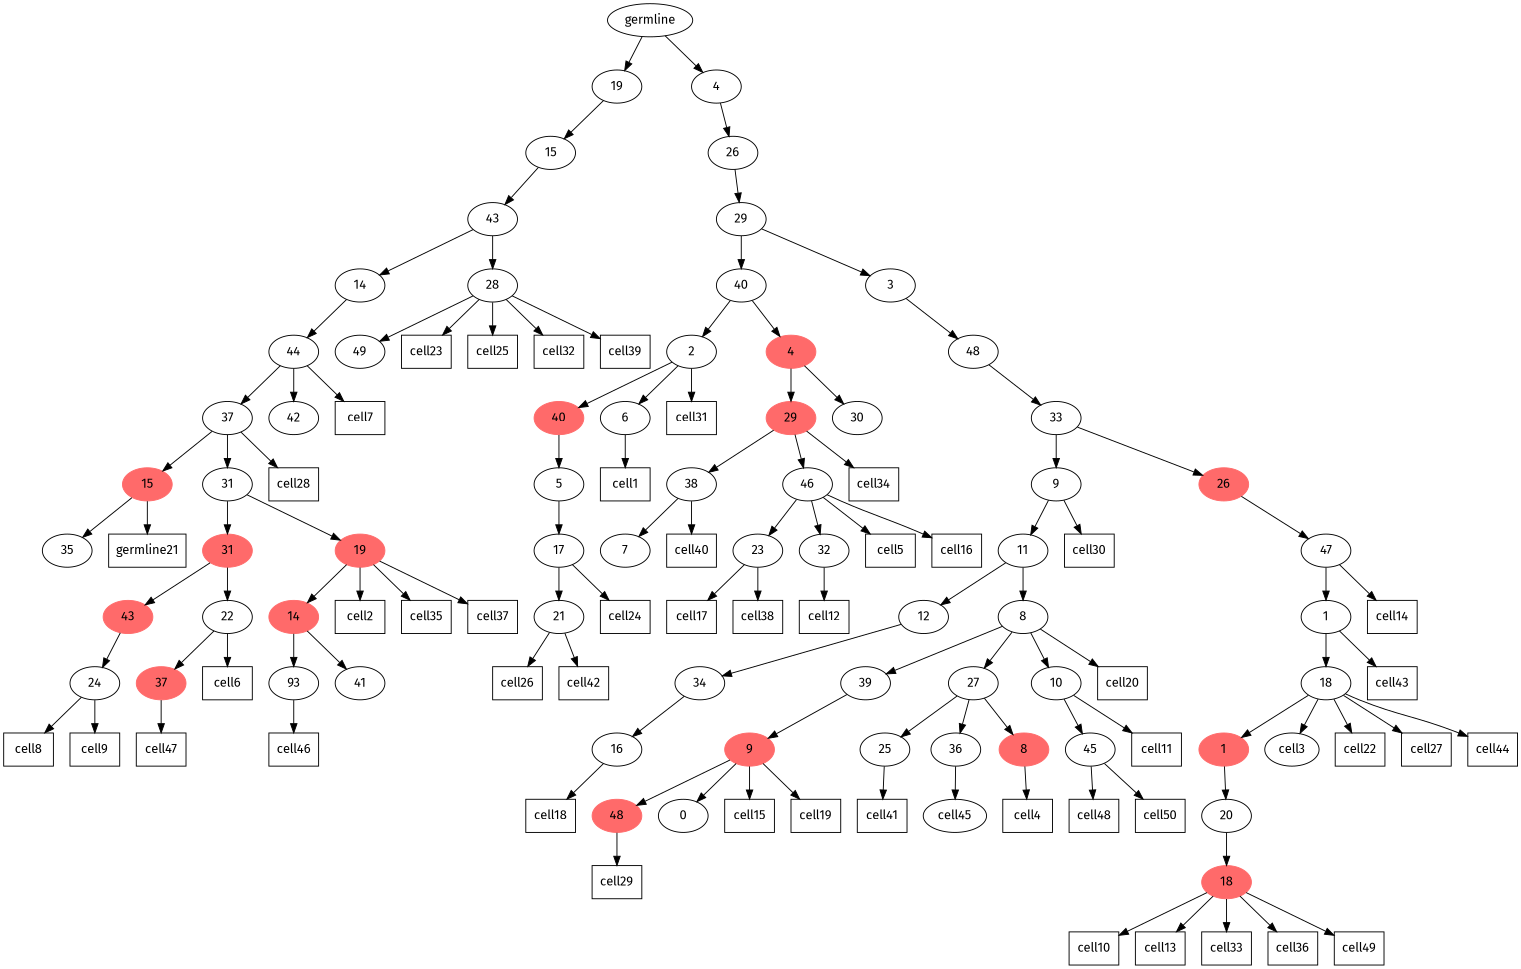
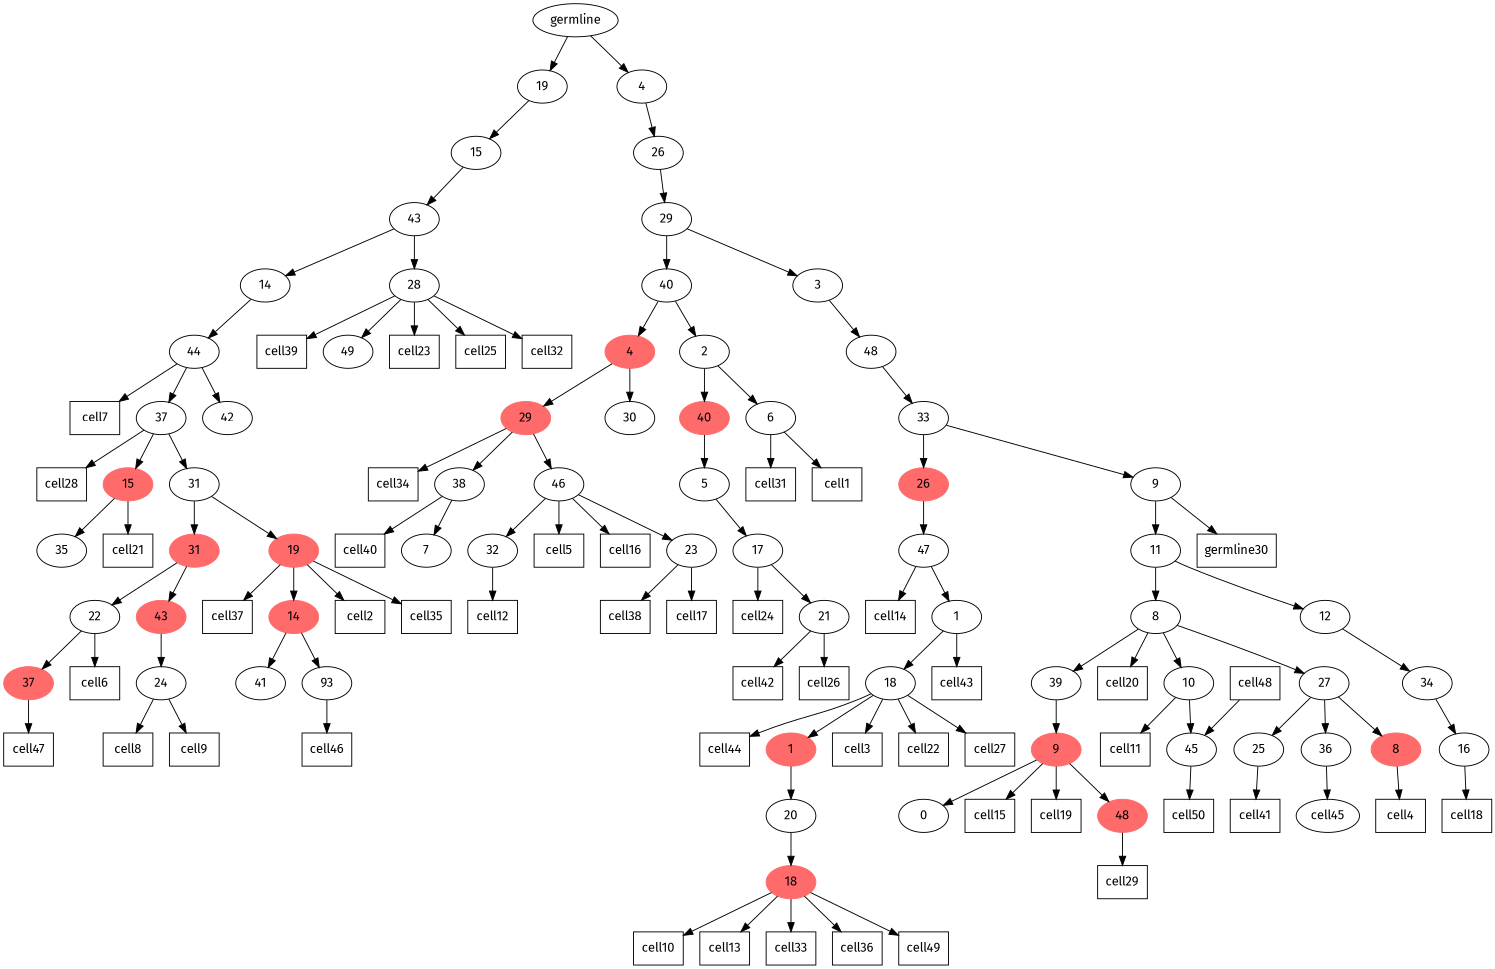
  digraph {
    fontname="Fira Sans"
    node [fontname="Fira Sans"]
    edge [fontname="Fira Sans"]
    n1 [color=indianred1 label=15 style=filled]
    n2 [label=35]
-   cell21 [shape=box label=germline21]
+   cell21 [shape=box]
    n4 [color=indianred1 label=43 style=filled]
    n5 [label=24]
    cell8 [shape=box]
    cell9 [shape=box]
    n8 [label=22]
    n9 [color=indianred1 label=37 style=filled]
    cell6 [shape=box]
    cell47 [shape=box]
    n12 [color=indianred1 label=31 style=filled]
    n13 [color=indianred1 label=14 style=filled]
    n14 [label=93]
    n15 [label=41]
    cell46 [shape=box]
    n17 [color=indianred1 label=19 style=filled]
    cell2 [shape=box]
    cell35 [shape=box]
    cell37 [shape=box]
    n21 [label=31]
    n22 [label=37]
    cell28 [shape=box]
    n24 [label=44]
    n25 [label=42]
    cell7 [shape=box]
    n27 [label=14]
    n28 [label=28]
    n29 [label=49]
    cell23 [shape=box]
    cell25 [shape=box]
    cell32 [shape=box]
    cell39 [shape=box]
    n34 [label=43]
    n35 [label=15]
    n36 [label=19]
    n37 [label=17]
    n38 [label=21]
    cell24 [shape=box]
    cell26 [shape=box]
    cell42 [shape=box]
    n42 [label=5]
    n43 [color=indianred1 label=40 style=filled]
    n44 [label=2]
    n45 [label=6]
    cell1 [shape=box]
    cell31 [shape=box]
    n48 [label=38]
    n49 [label=7]
    cell40 [shape=box]
    n51 [label=46]
    n52 [label=23]
    n53 [label=32]
    cell5 [shape=box]
    cell16 [shape=box]
    cell17 [shape=box]
    cell38 [shape=box]
    cell12 [shape=box]
    n59 [color=indianred1 label=29 style=filled]
    cell34 [shape=box]
    n61 [color=indianred1 label=4 style=filled]
    n62 [label=30]
    n63 [label=40]
    n64 [label=34]
    n65 [label=16]
    cell18 [shape=box]
    n67 [label=12]
    n68 [color=indianred1 label=9 style=filled]
    n69 [color=indianred1 label=48 style=filled]
    n70 [label=0]
    cell15 [shape=box]
    cell19 [shape=box]
    cell29 [shape=box]
    n74 [label=39]
    n75 [label=27]
    n76 [label=25]
    n77 [label=36]
    n78 [color=indianred1 label=8 style=filled]
    cell41 [shape=box]
    cell45 [shape=ellipse]
    cell4 [shape=box]
    n82 [label=10]
    n83 [label=45]
    cell11 [shape=box]
    cell48 [shape=box]
    cell50 [shape=box]
    n87 [label=8]
    cell20 [shape=box]
    n89 [label=11]
    n90 [label=9]
-   cell30 [shape=box]
+   cell30 [shape=box label=germline30]
    n92 [label=20]
    n93 [color=indianred1 label=18 style=filled]
    cell10 [shape=box]
    cell13 [shape=box]
    cell33 [shape=box]
    cell36 [shape=box]
    cell49 [shape=box]
    n99 [color=indianred1 label=1 style=filled]
    n100 [label=18]
-   cell3 [shape=ellipse]
+   cell3 [shape=box]
    cell22 [shape=box]
    cell27 [shape=box]
    cell44 [shape=box]
    n105 [label=1]
    cell43 [shape=box]
    n107 [label=47]
    cell14 [shape=box]
    n109 [color=indianred1 label=26 style=filled]
    n110 [label=33]
    n111 [label=48]
    n112 [label=3]
    n113 [label=29]
    n114 [label=26]
    n115 [label=4]
    n116 [label=germline]
    n1 -> n2
    n1 -> cell21
    n4 -> n5
    n5 -> cell8
    n5 -> cell9
    n8 -> n9
    n8 -> cell6
    n9 -> cell47
    n12 -> n4
    n12 -> n8
    n13 -> n14
    n13 -> n15
    n14 -> cell46
    n17 -> n13
    n17 -> cell2
    n17 -> cell35
    n17 -> cell37
    n21 -> n12
    n21 -> n17
    n22 -> n1
    n22 -> n21
    n22 -> cell28
    n24 -> n22
    n24 -> n25
    n24 -> cell7
    n27 -> n24
    n28 -> n29
    n28 -> cell23
    n28 -> cell25
    n28 -> cell32
    n28 -> cell39
    n34 -> n27
    n34 -> n28
    n35 -> n34
    n36 -> n35
    n37 -> n38
    n37 -> cell24
    n38 -> cell26
    n38 -> cell42
    n42 -> n37
    n43 -> n42
    n44 -> n43
    n44 -> n45
    n45 -> cell1
-   n44 -> cell31
+   n45 -> cell31
    n48 -> n49
    n48 -> cell40
    n51 -> n52
    n51 -> n53
    n51 -> cell5
    n51 -> cell16
    n52 -> cell17
    n52 -> cell38
    n53 -> cell12
    n59 -> n48
    n59 -> n51
    n59 -> cell34
    n61 -> n59
    n61 -> n62
    n63 -> n44
    n63 -> n61
    n64 -> n65
    n65 -> cell18
    n67 -> n64
    n68 -> n69
    n68 -> n70
    n68 -> cell15
    n68 -> cell19
    n69 -> cell29
    n74 -> n68
    n75 -> n76
    n75 -> n77
    n75 -> n78
    n76 -> cell41
    n77 -> cell45
    n78 -> cell4
    n82 -> n83
    n82 -> cell11
-   n83 -> cell48
+   cell48 -> n83
    n83 -> cell50
    n87 -> n74
    n87 -> n75
    n87 -> n82
    n87 -> cell20
    n89 -> n67
    n89 -> n87
    n90 -> n89
    n90 -> cell30
    n92 -> n93
    n93 -> cell10
    n93 -> cell13
    n93 -> cell33
    n93 -> cell36
    n93 -> cell49
    n99 -> n92
    n100 -> n99
    n100 -> cell3
    n100 -> cell22
    n100 -> cell27
    n100 -> cell44
    n105 -> n100
    n105 -> cell43
    n107 -> n105
    n107 -> cell14
    n109 -> n107
    n110 -> n90
    n110 -> n109
    n111 -> n110
    n112 -> n111
    n113 -> n63
    n113 -> n112
    n114 -> n113
    n115 -> n114
    n116 -> n36
    n116 -> n115
  }
